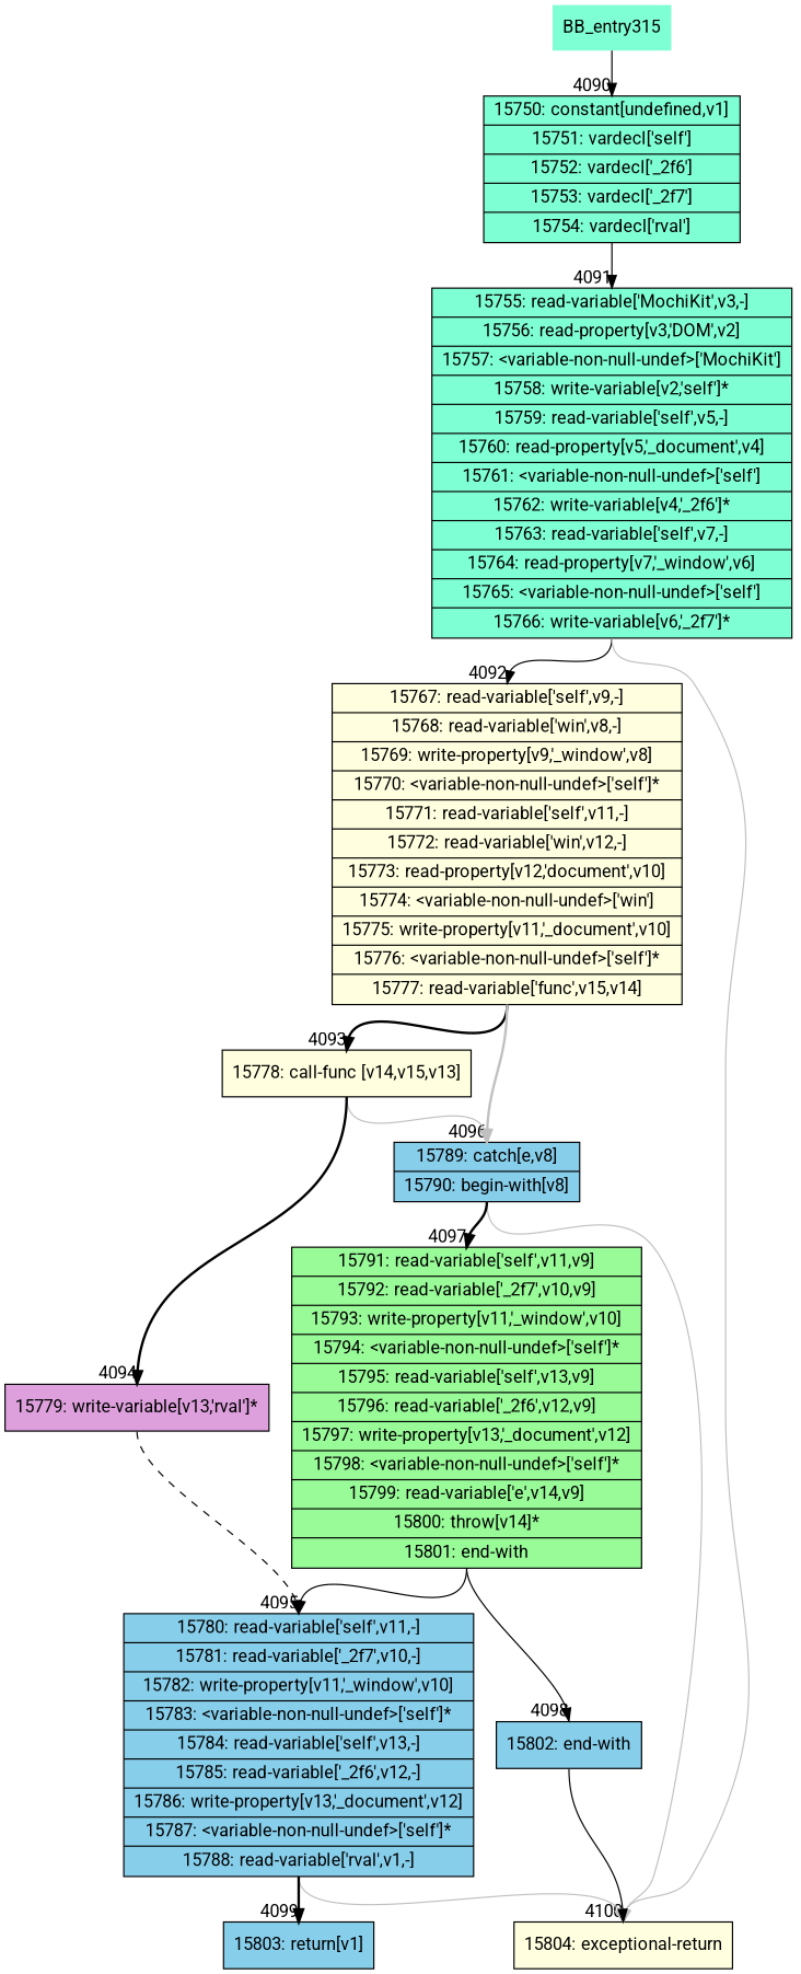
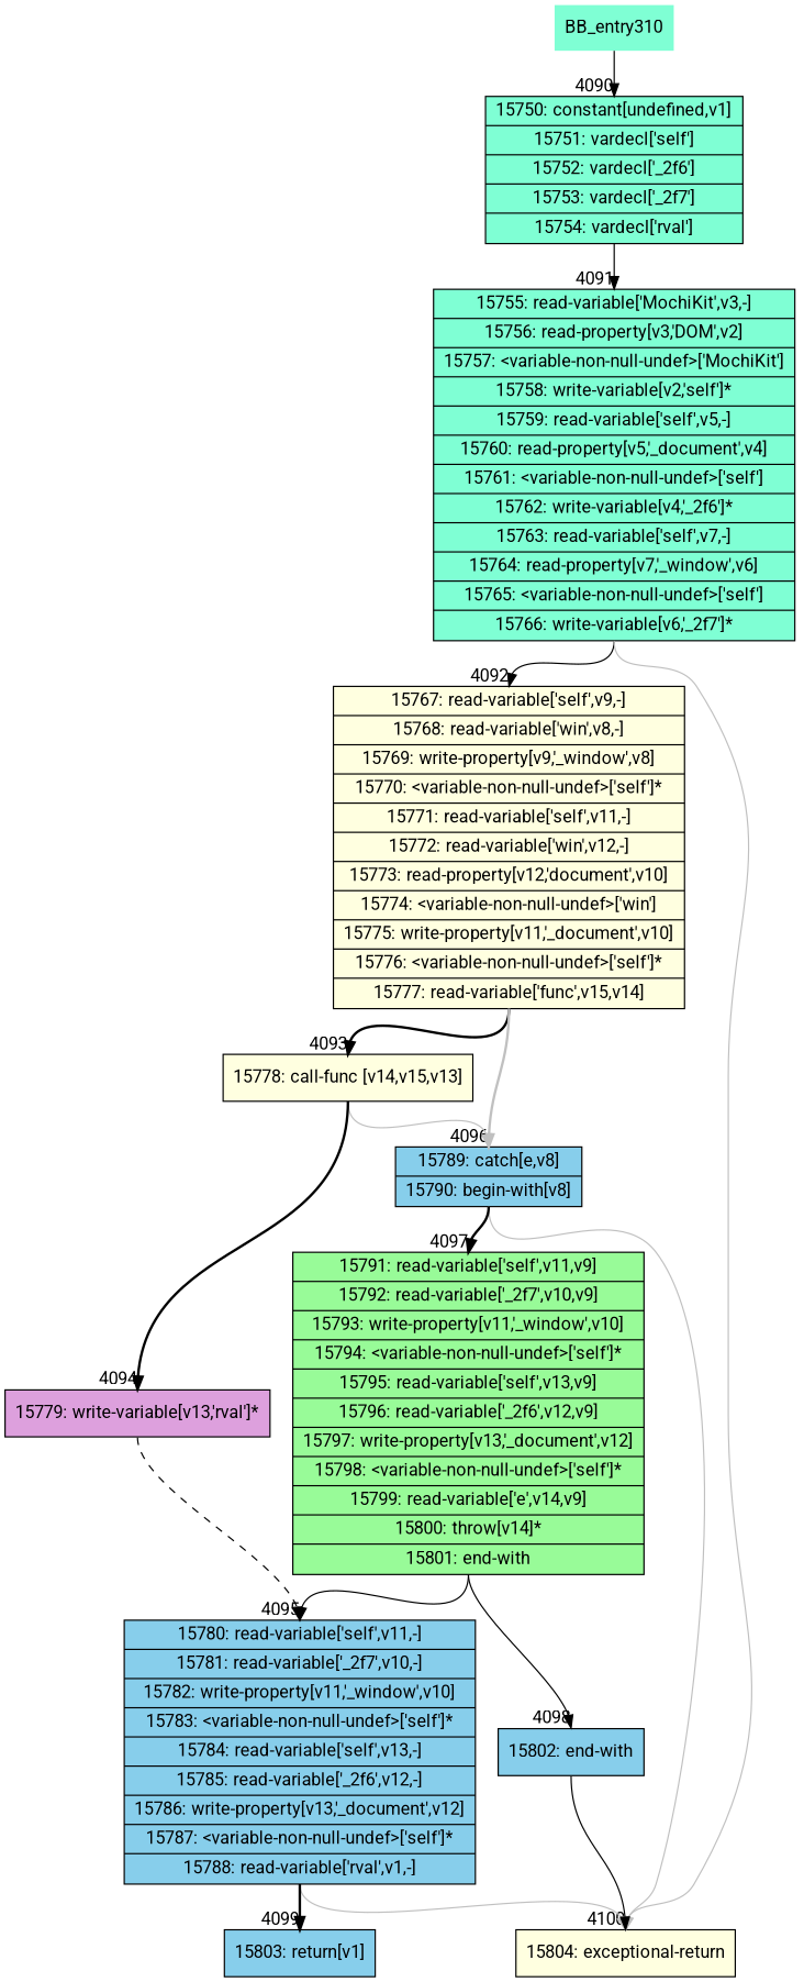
  digraph {
    fontname=Roboto
    rankdir=TD
    node [fillcolor=skyblue fontname=Roboto shape=record style=filled]
    edge [fontname=Roboto headport=n style=solid tailport=s]
-   BB_entry315 [fillcolor=aquamarine shape=none]
+   BB_entry315 [fillcolor=aquamarine shape=none label=BB_entry310]
    n2 [fillcolor=aquamarine label="{15750: constant[undefined,v1]|15751: vardecl['self']|15752: vardecl['_2f6']|15753: vardecl['_2f7']|15754: vardecl['rval']}"]
    n3 [fillcolor=aquamarine label="{15755: read-variable['MochiKit',v3,-]|15756: read-property[v3,'DOM',v2]|15757: \<variable-non-null-undef\>['MochiKit']|15758: write-variable[v2,'self']*|15759: read-variable['self',v5,-]|15760: read-property[v5,'_document',v4]|15761: \<variable-non-null-undef\>['self']|15762: write-variable[v4,'_2f6']*|15763: read-variable['self',v7,-]|15764: read-property[v7,'_window',v6]|15765: \<variable-non-null-undef\>['self']|15766: write-variable[v6,'_2f7']*}"]
    n4 [fillcolor=lightyellow label="{15767: read-variable['self',v9,-]|15768: read-variable['win',v8,-]|15769: write-property[v9,'_window',v8]|15770: \<variable-non-null-undef\>['self']*|15771: read-variable['self',v11,-]|15772: read-variable['win',v12,-]|15773: read-property[v12,'document',v10]|15774: \<variable-non-null-undef\>['win']|15775: write-property[v11,'_document',v10]|15776: \<variable-non-null-undef\>['self']*|15777: read-variable['func',v15,v14]}"]
    n5 [fillcolor=lightyellow label="{15804: exceptional-return}"]
    n6 [fillcolor=lightyellow label="{15778: call-func [v14,v15,v13]}"]
    n7 [label="{15789: catch[e,v8]|15790: begin-with[v8]}"]
    n8 [fillcolor=plum label="{15779: write-variable[v13,'rval']*}"]
    n9 [fillcolor=palegreen label="{15791: read-variable['self',v11,v9]|15792: read-variable['_2f7',v10,v9]|15793: write-property[v11,'_window',v10]|15794: \<variable-non-null-undef\>['self']*|15795: read-variable['self',v13,v9]|15796: read-variable['_2f6',v12,v9]|15797: write-property[v13,'_document',v12]|15798: \<variable-non-null-undef\>['self']*|15799: read-variable['e',v14,v9]|15800: throw[v14]*|15801: end-with}"]
    n10 [label="{15780: read-variable['self',v11,-]|15781: read-variable['_2f7',v10,-]|15782: write-property[v11,'_window',v10]|15783: \<variable-non-null-undef\>['self']*|15784: read-variable['self',v13,-]|15785: read-variable['_2f6',v12,-]|15786: write-property[v13,'_document',v12]|15787: \<variable-non-null-undef\>['self']*|15788: read-variable['rval',v1,-]}"]
    n11 [label="{15802: end-with}"]
    n12 [label="{15803: return[v1]}"]
    BB_entry315 -> n2 [headlabel="    4090"]
    n2 -> n3 [headlabel="      4091"]
    n3 -> n4 [headlabel="      4092"]
    n3 -> n5 [color=gray headlabel="      4100"]
    n4 -> n6 [headlabel="      4093" style=bold]
    n4 -> n7 [color=gray headlabel="      4096" style=bold]
    n6 -> n7 [color=gray]
    n6 -> n8 [headlabel="      4094" style=bold]
    n7 -> n5 [color=gray]
    n7 -> n9 [headlabel="      4097" style=bold]
    n8 -> n10 [headlabel="      4095" style=dashed]
    n9 -> n10
    n9 -> n11 [color=black headlabel="      4098"]
    n10 -> n5 [color=gray]
    n10 -> n12 [headlabel="      4099" style=bold]
    n11 -> n5
  }
